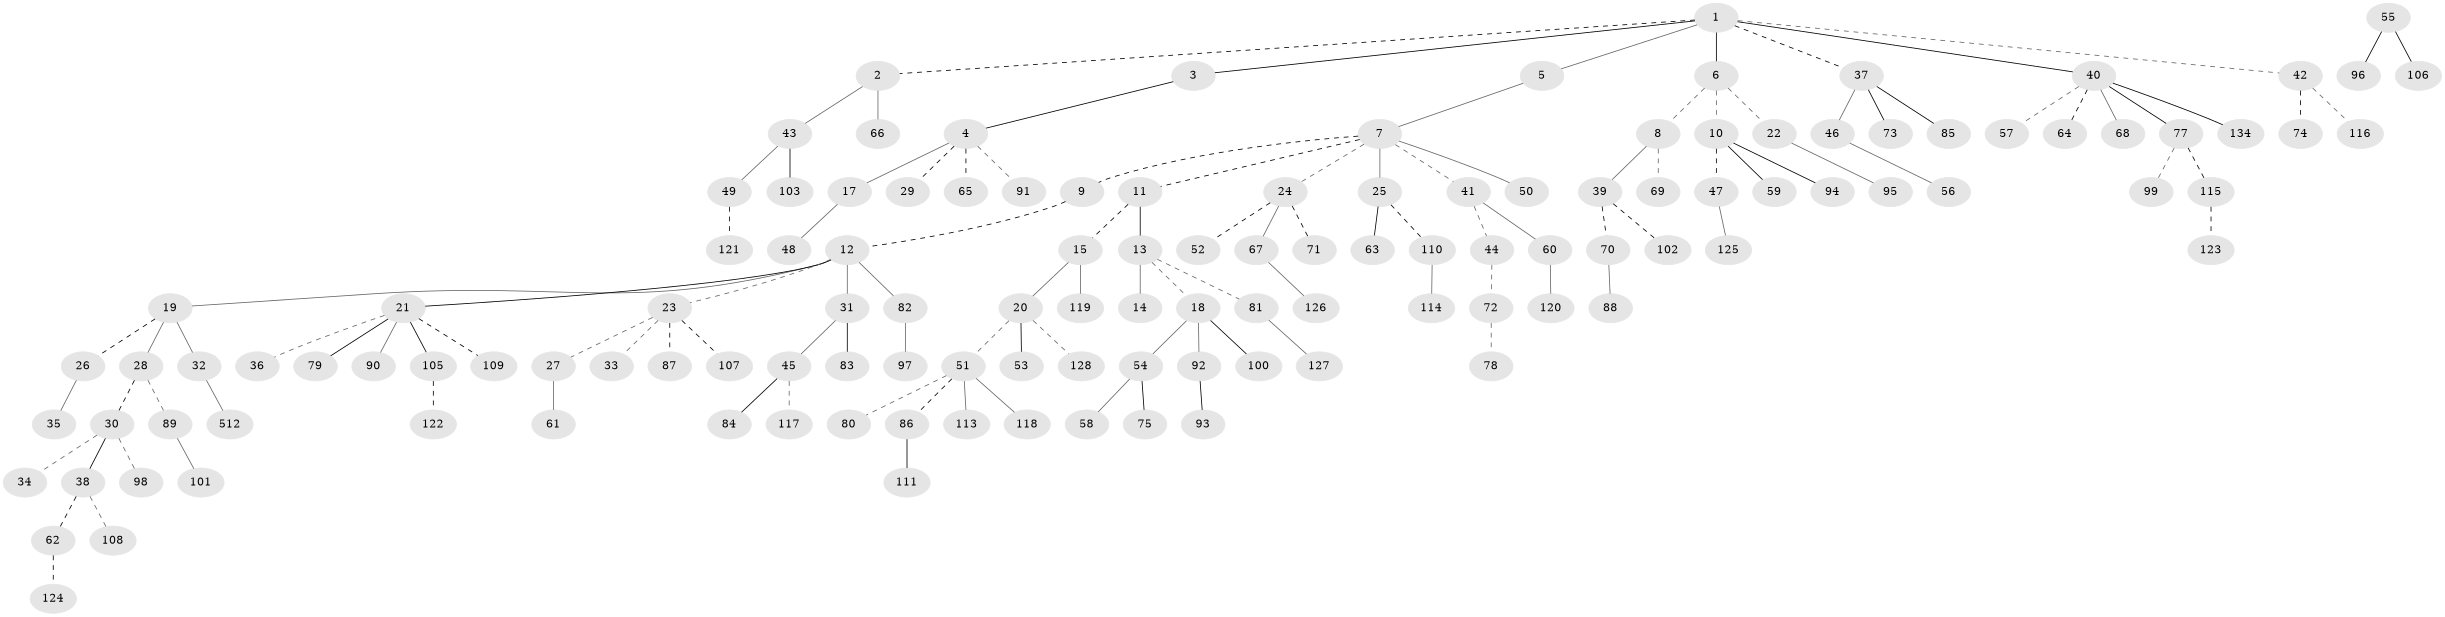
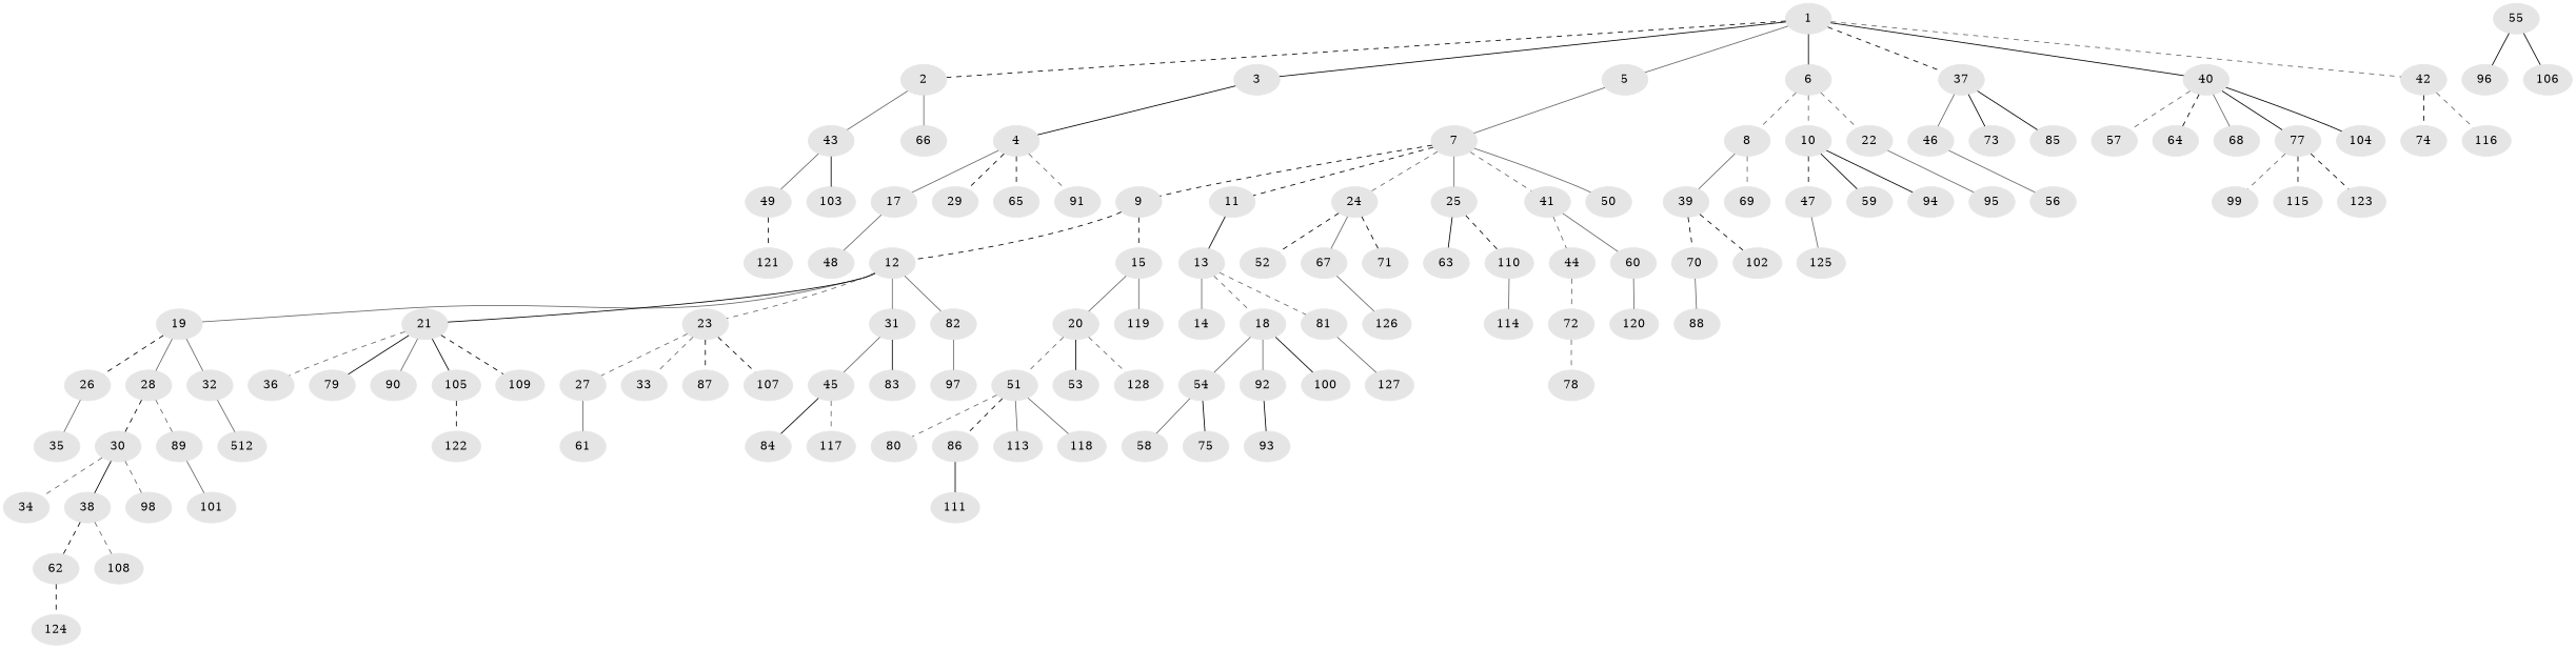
  graph {
    node [color=gray90 style=filled]
    edge [color=gray40 style=solid]
    1
    2
    3
    5
    6
    37
    40
    42
    43
    66
    4
    7
    8
    10
    22
    46
    73
    85
    57
    64
    68
    77
-   104 [label=134]
+   104
    74
    116
    49
    103
    17
    29
    65
    91
    48
    9
    11
    24
    25
    41
    50
    39
    69
    47
    59
    94
    95
    12
    15
    13
    52
    67
    71
    63
    110
    44
    60
    70
    102
    19
    21
    23
    31
    82
    20
    119
    125
    14
    18
    81
    26
    28
    32
    36
    79
    90
    105
    109
    27
    33
    87
    107
    45
    83
    97
    54
    92
    100
    127
    51
    53
    128
    55
    96
    106
    58
    75
    93
    35
    30
    89
    n99 [label=512]
    80
    86
    113
    118
    122
    61
    126
    114
    34
    38
    98
    101
    62
    108
    84
    117
    56
    124
    88
    99
    115
    72
    120
    121
    78
    111
    123
    1 -- 2 [color=black style=dashed]
    1 -- 3 [color=black]
    1 -- 5
    1 -- 6 [color=black]
    1 -- 37 [color=black style=dashed]
    1 -- 40 [color=black]
    1 -- 42 [style=dashed]
    2 -- 43
    2 -- 66
    3 -- 4 [color=black]
    5 -- 7
    6 -- 8 [style=dashed]
    6 -- 10 [style=dashed]
    6 -- 22 [style=dashed]
    37 -- 46
    37 -- 73 [color=black]
    37 -- 85 [color=black]
    40 -- 57 [style=dashed]
    40 -- 64 [color=black style=dashed]
    40 -- 68
    40 -- 77 [color=black]
    40 -- 104 [color=black]
    42 -- 74 [color=black style=dashed]
    42 -- 116 [style=dashed]
    43 -- 49
    43 -- 103 [color=black]
    4 -- 17
    4 -- 29 [color=black style=dashed]
    4 -- 65 [color=black style=dashed]
    4 -- 91 [style=dashed]
    7 -- 9 [color=black style=dashed]
    7 -- 11 [color=black style=dashed]
    7 -- 24 [style=dashed]
    7 -- 25
    7 -- 41 [style=dashed]
    7 -- 50
    8 -- 39
    8 -- 69 [style=dashed]
    10 -- 47 [color=black style=dashed]
    10 -- 59 [color=black]
    10 -- 94 [color=black]
    22 -- 95
    46 -- 56
    77 -- 99 [style=dashed]
    77 -- 115 [color=black style=dashed]
    49 -- 121 [color=black style=dashed]
    17 -- 48
    9 -- 12 [color=black style=dashed]
-   11 -- 15 [color=black style=dashed]
+   9 -- 15 [color=black style=dashed]
    11 -- 13 [color=black]
    24 -- 52 [color=black style=dashed]
    24 -- 67
    24 -- 71 [color=black style=dashed]
    25 -- 63 [color=black]
    25 -- 110 [color=black style=dashed]
    41 -- 44 [style=dashed]
    41 -- 60
    39 -- 70 [color=black style=dashed]
    39 -- 102 [color=black style=dashed]
    47 -- 125
    12 -- 19
    12 -- 21 [color=black]
    12 -- 23 [style=dashed]
    12 -- 31
    12 -- 82
    15 -- 20
    15 -- 119
    13 -- 14
    13 -- 18 [style=dashed]
    13 -- 81 [style=dashed]
    67 -- 126
    110 -- 114
    44 -- 72 [style=dashed]
    60 -- 120
    70 -- 88
    19 -- 26 [color=black style=dashed]
    19 -- 28
    19 -- 32
    21 -- 36 [style=dashed]
    21 -- 79 [color=black]
    21 -- 90
    21 -- 105 [color=black]
    21 -- 109 [color=black style=dashed]
    23 -- 27 [style=dashed]
    23 -- 33 [style=dashed]
    23 -- 87 [color=black style=dashed]
    23 -- 107 [color=black style=dashed]
    31 -- 45
    31 -- 83 [color=black]
    82 -- 97
    20 -- 51 [style=dashed]
    20 -- 53 [color=black]
    20 -- 128 [style=dashed]
    18 -- 54
    18 -- 92
    18 -- 100 [color=black]
    81 -- 127
    26 -- 35
    28 -- 30 [color=black style=dashed]
    28 -- 89 [style=dashed]
    32 -- n99
    105 -- 122 [color=black style=dashed]
    27 -- 61
    45 -- 84 [color=black]
    45 -- 117 [style=dashed]
    54 -- 58
    54 -- 75 [color=black]
    92 -- 93 [color=black]
    51 -- 80 [style=dashed]
    51 -- 86 [color=black style=dashed]
    51 -- 113
    51 -- 118
    55 -- 96 [color=black]
    55 -- 106 [color=black]
    30 -- 34 [style=dashed]
    30 -- 38 [color=black]
    30 -- 98 [style=dashed]
    89 -- 101
    86 -- 111 [color=black]
    38 -- 62 [color=black style=dashed]
    38 -- 108 [style=dashed]
    62 -- 124 [color=black style=dashed]
-   115 -- 123 [color=black style=dashed]
+   77 -- 123 [color=black style=dashed]
    72 -- 78 [style=dashed]
  }
